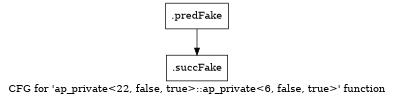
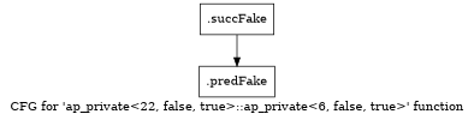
  digraph {
    label="CFG for 'ap_private\<22, false, true\>::ap_private\<6, false, true\>' function"
    node [shape=record]
    n1 [label="{.predFake}"]
    n2 [filename="/mnt/xilinx/Vitis_HLS/2021.2/include/etc/ap_private.h" label="{.succFake}" linenumber=1723]
-   n1 -> n2 [execusionnum=9 filename="/mnt/xilinx/Vitis_HLS/2021.2/include/etc/ap_private.h"]
+   n2 -> n1 [execusionnum=9 filename="/mnt/xilinx/Vitis_HLS/2021.2/include/etc/ap_private.h"]
  }
